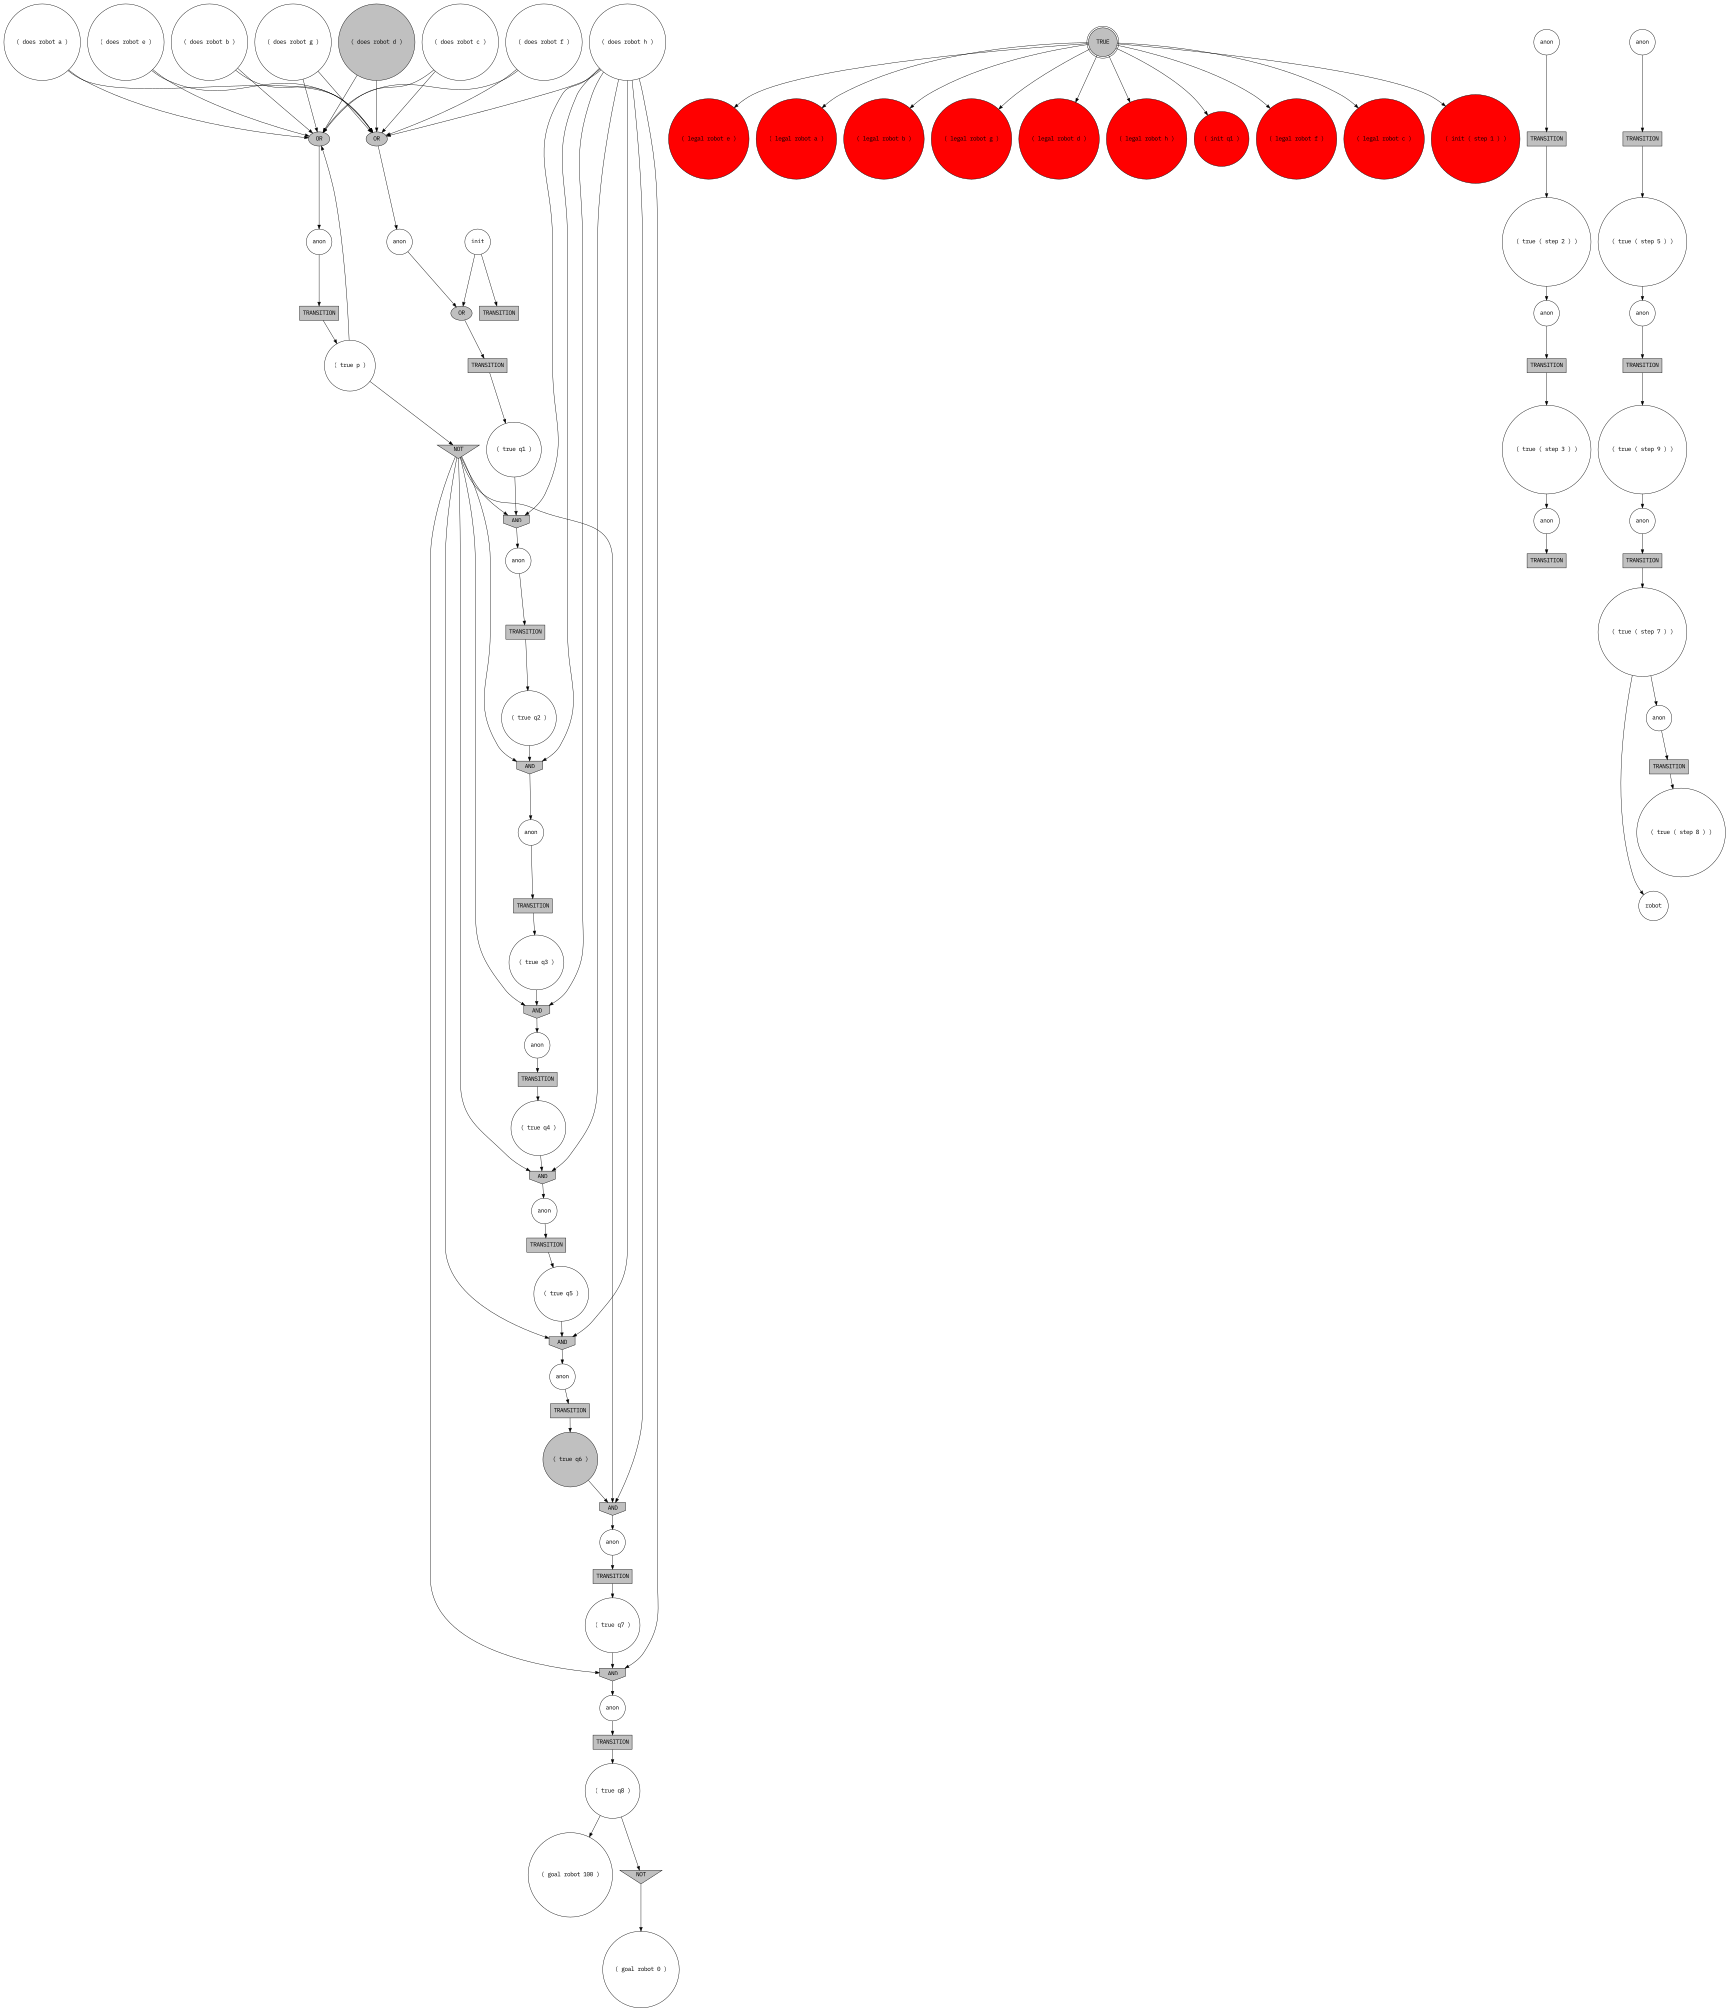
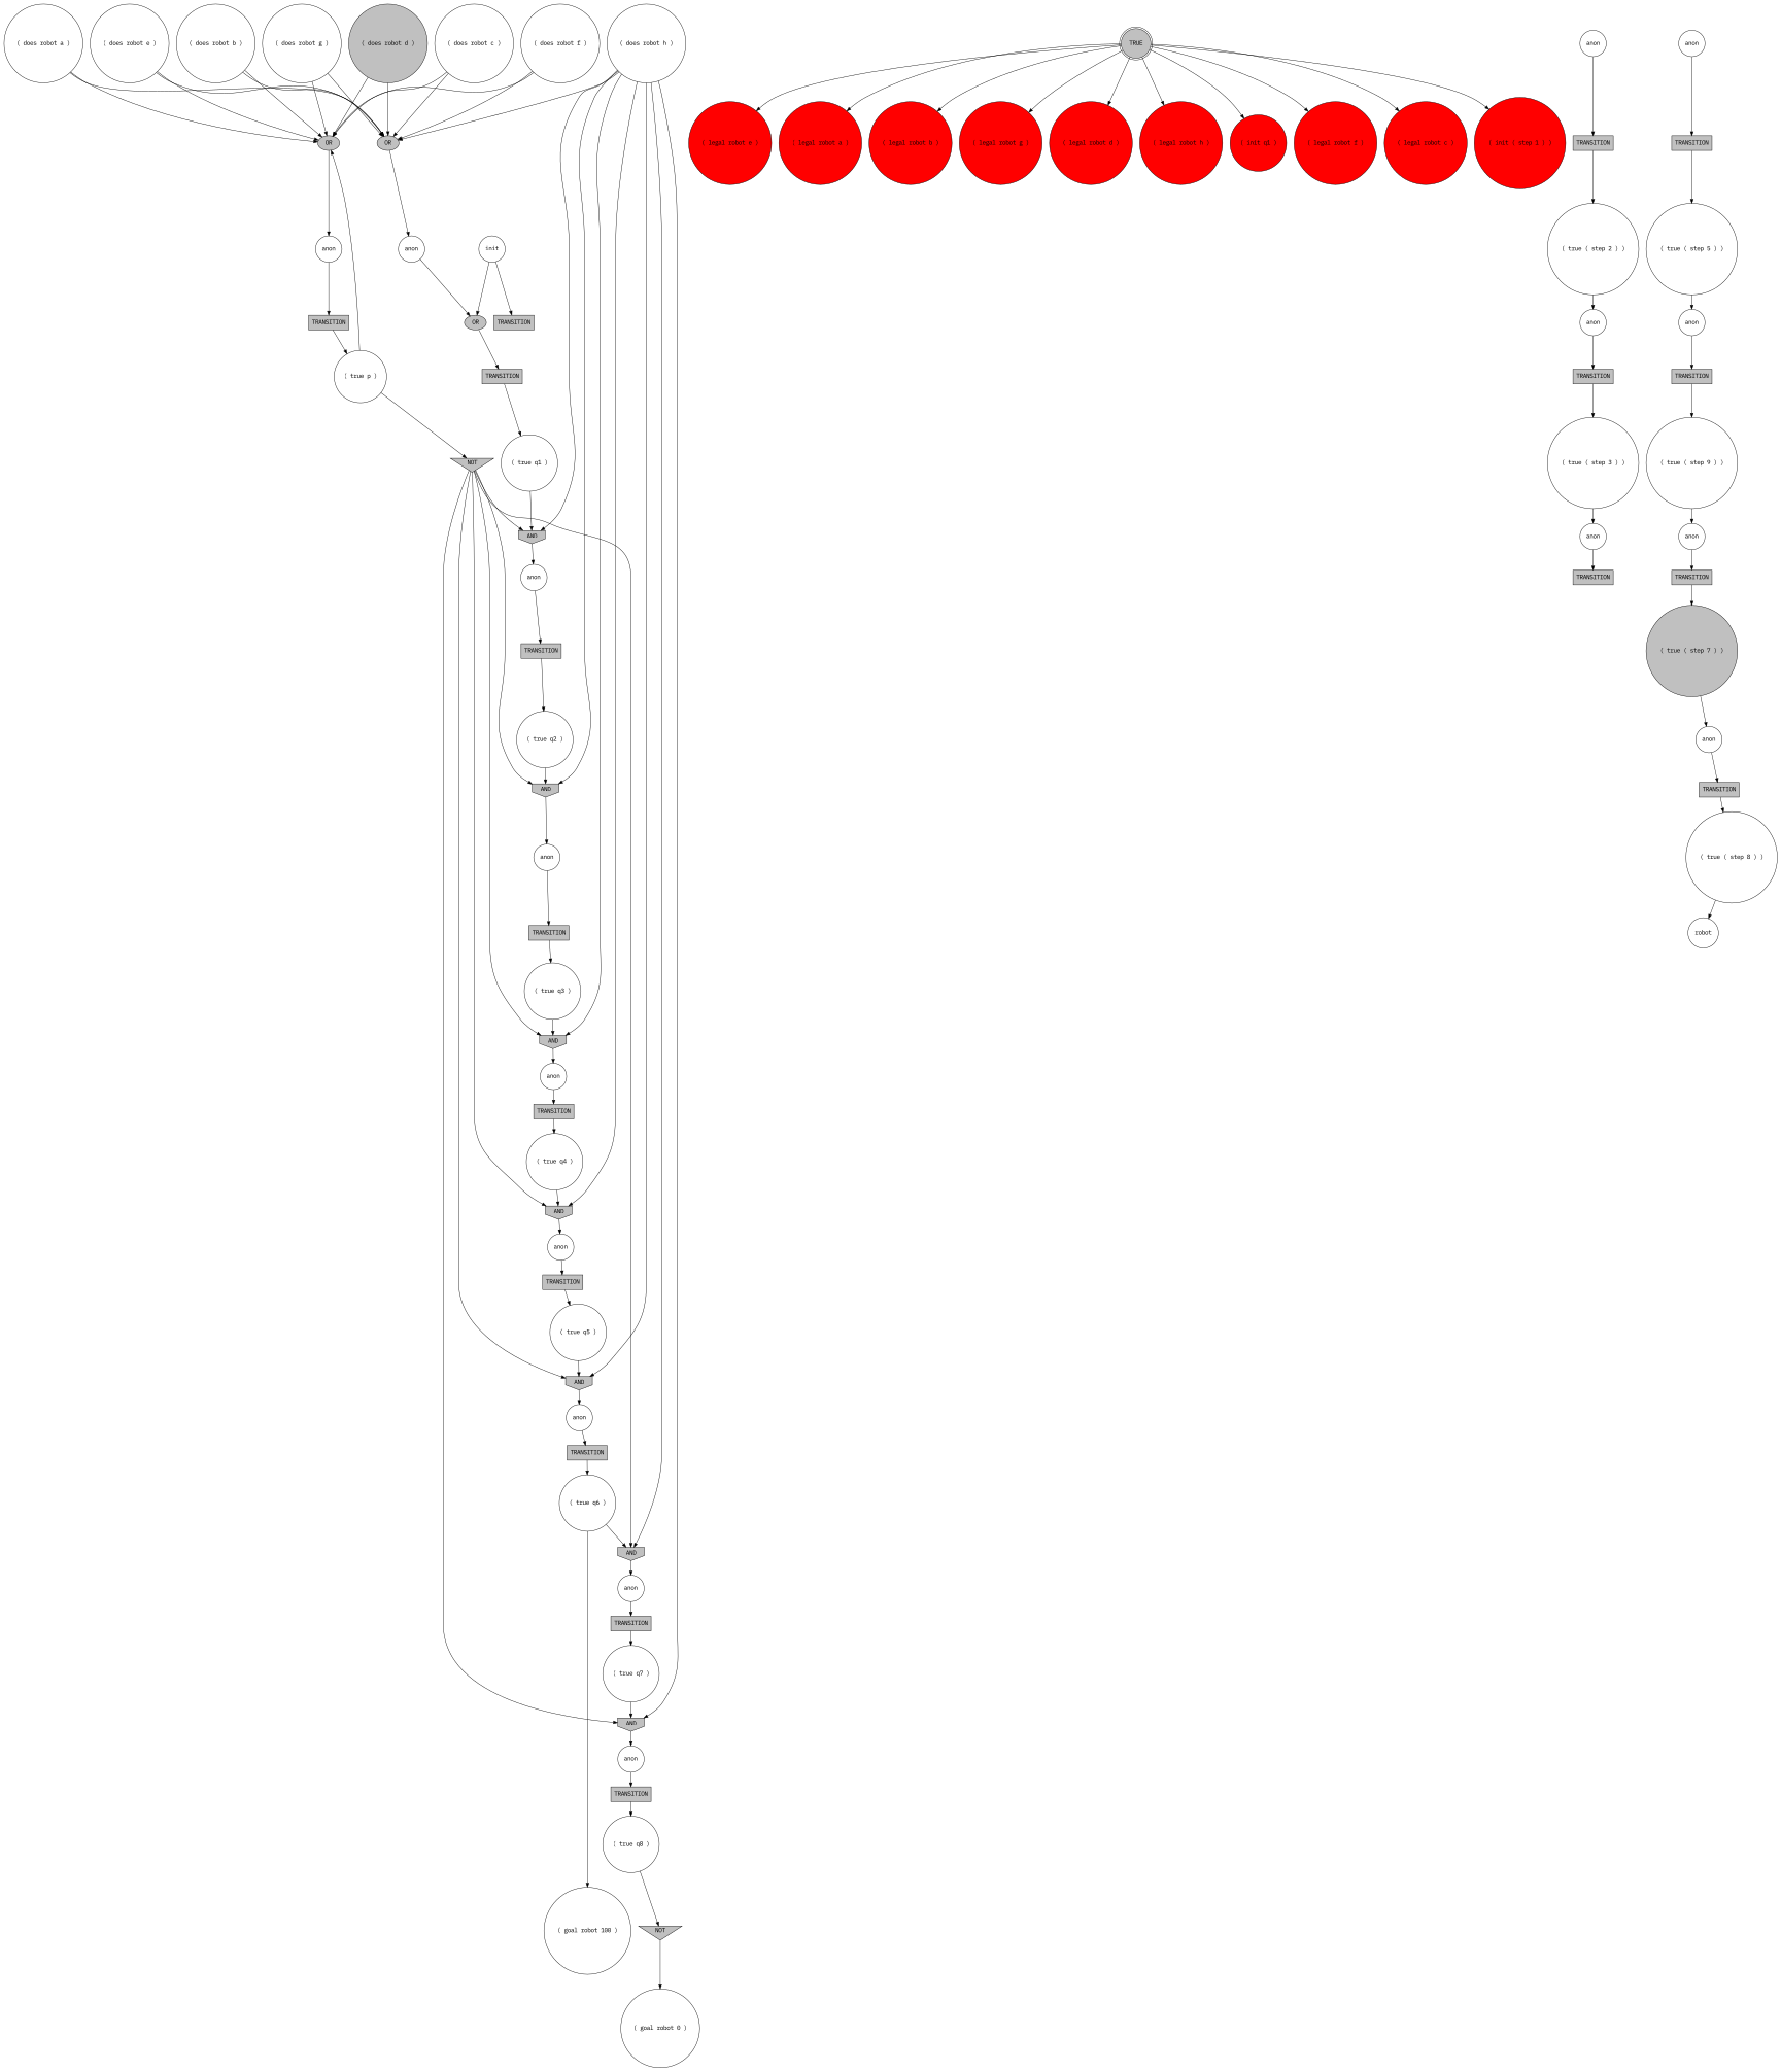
  digraph {
    fontname="IBM Plex Mono"
    node [fillcolor=white fontname="IBM Plex Mono" shape=circle style=filled]
    edge [fontname="IBM Plex Mono"]
    n1 [fillcolor=grey label=TRANSITION shape=box]
    n2 [label="( true q2 )"]
    n3 [fillcolor=grey label=AND shape=invhouse]
    n4 [label=anon]
    n5 [fillcolor=grey label=OR shape=ellipse]
    n6 [label=anon]
    n7 [fillcolor=grey label=OR shape=ellipse]
    n8 [fillcolor=grey label=TRANSITION shape=box]
    n9 [fillcolor=red label="( legal robot e )"]
    n10 [fillcolor=grey label=TRANSITION shape=box]
    n11 [label=anon]
    n12 [fillcolor=grey label=TRANSITION shape=box]
    n13 [label="( does robot c )"]
    n14 [fillcolor=grey label=OR shape=ellipse]
    n15 [label=anon]
    n16 [fillcolor=grey label=TRANSITION shape=box]
    n17 [label="( does robot f )"]
    n18 [fillcolor=red label="( legal robot a )"]
    n19 [fillcolor=grey label=AND shape=invhouse]
    n20 [label=anon]
    n21 [label=robot]
-   n22 [label="( true ( step 7 ) )"]
+   n22 [fillcolor=grey label="( true ( step 7 ) )"]
    n23 [label=anon]
    n24 [fillcolor=grey label=TRANSITION shape=box]
    n25 [label="( true ( step 8 ) )"]
    n26 [fillcolor=red label="( legal robot b )"]
    n27 [label="( goal robot 0 )"]
    n28 [label="( true ( step 9 ) )"]
    n29 [label=anon]
    n30 [fillcolor=grey label=TRANSITION shape=box]
    n31 [label="( does robot a )"]
    n32 [label="( true q1 )"]
    n33 [label=anon]
    n34 [fillcolor=grey label=TRANSITION shape=box]
-   n35 [fillcolor=grey label="( true q6 )"]
+   n35 [label="( true q6 )"]
    n36 [fillcolor=grey label=AND shape=invhouse]
    n37 [fillcolor=grey label=TRANSITION shape=box]
    n38 [label="( true q4 )"]
    n39 [fillcolor=grey label=AND shape=invhouse]
    n40 [label=anon]
    n41 [fillcolor=grey label=NOT shape=invtriangle]
    n42 [fillcolor=grey label=AND shape=invhouse]
    n43 [fillcolor=grey label=AND shape=invhouse]
    n44 [fillcolor=grey label=AND shape=invhouse]
    n45 [label=anon]
    n46 [label=anon]
    n47 [label=anon]
    n48 [fillcolor=grey label=TRANSITION shape=box]
    n49 [fillcolor=grey label=TRANSITION shape=box]
    n50 [fillcolor=grey label=TRANSITION shape=box]
    n51 [fillcolor=grey label=TRANSITION shape=box]
    n52 [label="( does robot e )"]
    n53 [label="( true p )"]
    n54 [label="( true ( step 2 ) )"]
    n55 [fillcolor=red label="( legal robot g )"]
    n56 [label=anon]
    n57 [fillcolor=grey label=TRANSITION shape=box]
    n58 [label="( true q5 )"]
    n59 [label="( true q8 )"]
    n60 [fillcolor=red label="( legal robot d )"]
    n61 [fillcolor=grey label=NOT shape=invtriangle]
    n62 [label="( true q7 )"]
    n63 [label="( true q3 )"]
    n64 [label=anon]
    n65 [fillcolor=grey label=TRANSITION shape=box]
    n66 [label="( true ( step 3 ) )"]
    n67 [fillcolor=red label="( legal robot h )"]
    n68 [fillcolor=red label="( init q1 )"]
    n69 [label=anon]
    n70 [fillcolor=grey label=TRANSITION shape=box]
    n71 [label="( true ( step 5 ) )"]
    n72 [label="( does robot b )"]
    n73 [fillcolor=grey label=TRANSITION shape=box]
    n74 [fillcolor=grey label=TRUE shape=doublecircle]
    n75 [fillcolor=red label="( legal robot f )"]
    n76 [fillcolor=red label="( legal robot c )"]
    n77 [fillcolor=red label="( init ( step 1 ) )"]
    n78 [label="( goal robot 100 )"]
    n79 [label="( does robot g )"]
    n80 [fillcolor=grey label="( does robot d )"]
    n81 [label="( does robot h )"]
    n82 [label=anon]
    n83 [label=init]
    n1 -> n2
    n2 -> n3
    n3 -> n4
    n4 -> n49
    n5 -> n6
    n6 -> n7
    n7 -> n8
    n8 -> n32
    n11 -> n12
    n12 -> n54
    n13 -> n5
    n13 -> n14
    n14 -> n15
    n15 -> n16
    n16 -> n53
    n17 -> n5
    n17 -> n14
    n19 -> n20
    n20 -> n1
    n22 -> n23
    n23 -> n24
    n24 -> n25
-   n22 -> n21
+   n25 -> n21
    n28 -> n29
    n29 -> n30
    n30 -> n22
    n31 -> n5
    n31 -> n14
    n32 -> n19
    n33 -> n34
    n34 -> n35
    n35 -> n36
    n36 -> n47
    n37 -> n38
    n38 -> n39
    n39 -> n40
    n40 -> n50
    n41 -> n3
    n41 -> n19
    n41 -> n36
    n41 -> n39
    n41 -> n42
    n41 -> n43
    n41 -> n44
    n42 -> n33
    n43 -> n45
    n44 -> n46
    n45 -> n48
    n46 -> n37
    n47 -> n51
    n48 -> n59
    n49 -> n63
    n50 -> n58
    n51 -> n62
    n52 -> n5
    n52 -> n14
    n53 -> n14
    n53 -> n41
    n54 -> n64
    n56 -> n57
    n58 -> n42
    n59 -> n61
-   n59 -> n78
+   n35 -> n78
    n61 -> n27
    n62 -> n43
    n63 -> n44
    n64 -> n65
    n65 -> n66
    n66 -> n56
    n69 -> n70
    n70 -> n71
    n71 -> n82
    n72 -> n5
    n72 -> n14
    n73 -> n28
    n74 -> n9
    n74 -> n18
    n74 -> n26
    n74 -> n55
    n74 -> n60
    n74 -> n67
    n74 -> n68
    n74 -> n75
    n74 -> n76
    n74 -> n77
    n79 -> n5
    n79 -> n14
    n80 -> n5
    n80 -> n14
    n81 -> n3
    n81 -> n5
    n81 -> n19
    n81 -> n36
    n81 -> n39
    n81 -> n42
    n81 -> n43
    n81 -> n44
    n82 -> n73
    n83 -> n7
    n83 -> n10
  }
